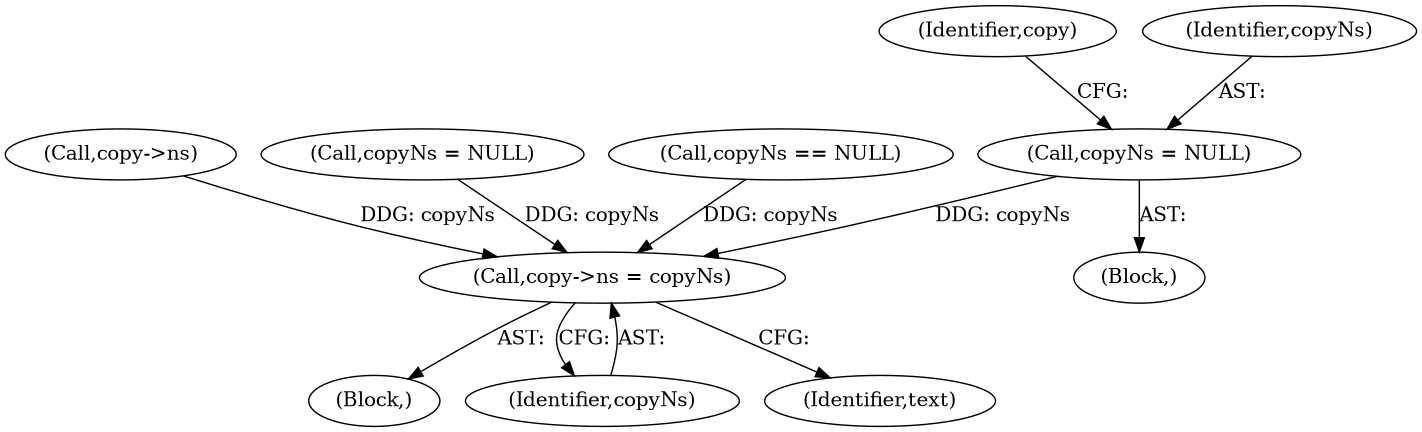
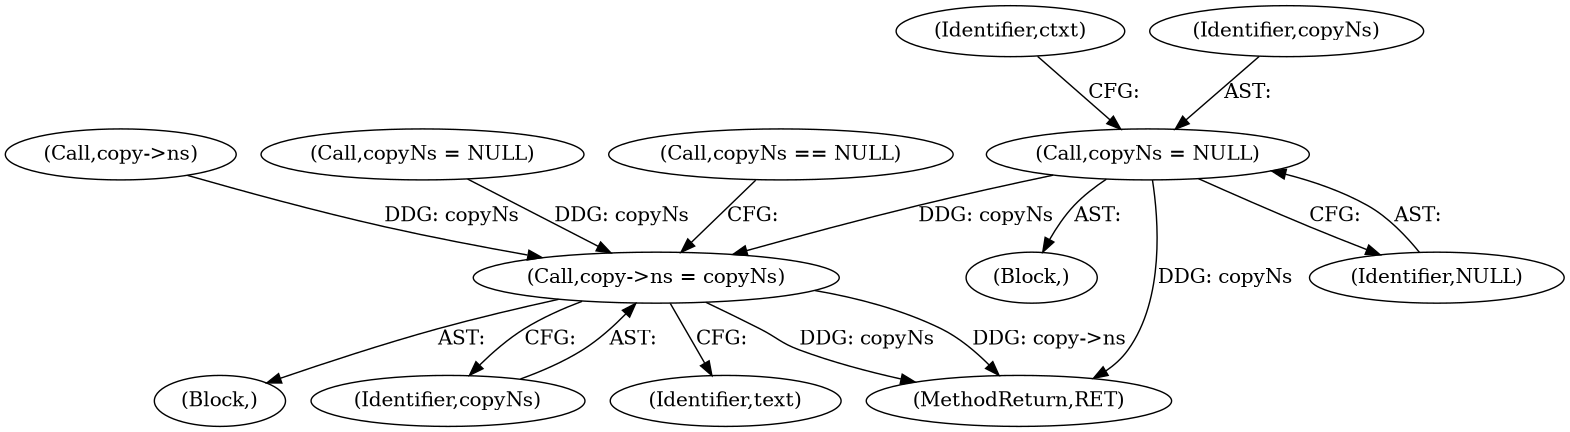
  digraph {
    n1 [label="(Call,copyNs = NULL)"]
    n2 [label="(Call,copy->ns = copyNs)"]
+   n3 [label="(Identifier,NULL)"]
    n4 [label="(Block,)"]
+   n5 [label="(MethodReturn,RET)"]
    n6 [label="(Block,)"]
    n7 [label="(Identifier,copyNs)"]
    n8 [label="(Identifier,text)"]
-   n9 [label="(Identifier,copy)"]
+   n9 [label="(Identifier,ctxt)"]
    n10 [label="(Call,copy->ns)"]
    n11 [label="(Identifier,copyNs)"]
    n12 [label="(Call,copyNs = NULL)"]
    n13 [label="(Call,copyNs == NULL)"]
    n1 -> n2 [label="DDG: copyNs"]
+   n1 -> n3 [label="CFG: "]
    n1 -> n4 [label="AST: "]
+   n1 -> n5 [label="DDG: copyNs"]
+   n2 -> n5 [label="DDG: copy->ns"]
+   n2 -> n5 [label="DDG: copyNs"]
    n2 -> n6 [label="AST: "]
    n2 -> n7 [label="CFG: "]
    n2 -> n8 [label="CFG: "]
+   n3 -> n1 [label="AST: "]
    n7 -> n2 [label="AST: "]
    n9 -> n1 [label="CFG: "]
    n10 -> n2 [label="DDG: copyNs"]
    n11 -> n1 [label="AST: "]
    n12 -> n2 [label="DDG: copyNs"]
-   n13 -> n2 [label="DDG: copyNs"]
+   n13 -> n2 [label="CFG: "]
  }
